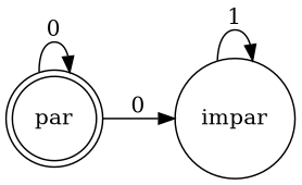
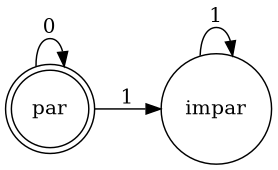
  digraph {
    rankdir=LR
    par [shape=doublecircle]
    impar [shape=circle]
    par -> par [label=0]
-   par -> impar [label=0]
+   par -> impar [label=1]
    impar -> impar [label=1]
  }
